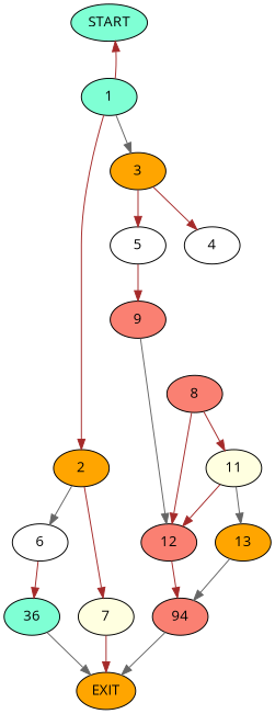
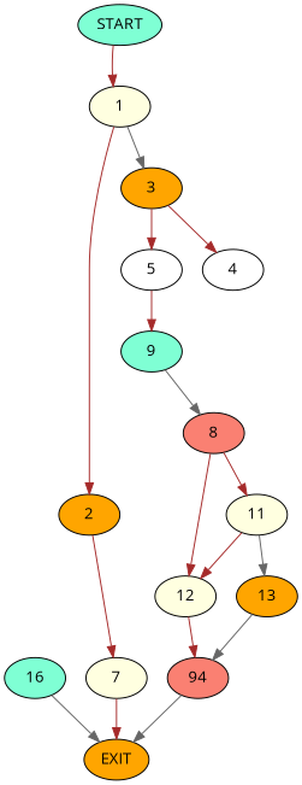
  digraph {
    fontname="Open Sans"
    node [fillcolor=lightyellow fontname="Open Sans" style=filled]
    edge [color=brown fontname="Open Sans"]
    n1 [fillcolor=aquamarine label=START]
-   1 [fillcolor=aquamarine]
+   1
    2 [fillcolor=orange]
    3 [fillcolor=orange]
    n5 [fillcolor=orange label=EXIT]
-   6 [fillcolor=white]
    7
    4 [fillcolor=white]
    5 [fillcolor=white]
-   16 [fillcolor=aquamarine label=36]
-   9 [fillcolor=salmon]
+   16 [fillcolor=aquamarine]
+   9 [fillcolor=aquamarine]
    8 [fillcolor=salmon]
    11
-   12 [fillcolor=salmon]
+   12
    13 [fillcolor=orange]
    n16 [fillcolor=salmon label=94]
-   1 -> n1
+   n1 -> 1
    1 -> 2
    1 -> 3 [color=gray40]
-   2 -> 6 [color=gray40]
    2 -> 7
    3 -> 4
    3 -> 5
-   6 -> 16
    7 -> n5
    5 -> 9
    16 -> n5 [color=gray40]
-   9 -> 12 [color=gray40]
+   9 -> 8 [color=gray40]
    8 -> 11
    8 -> 12
    11 -> 12
    11 -> 13 [color=gray40]
    12 -> n16
    13 -> n16 [color=gray40]
    n16 -> n5 [color=gray40]
  }
